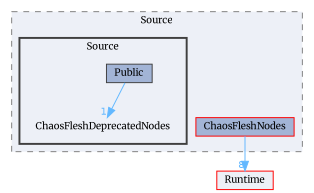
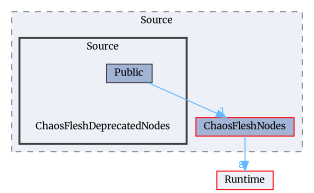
  digraph {
    compound=true
    fontname=Merriweather
    node [fontname=Merriweather fontsize=10 shape=box color=red fillcolor="#a2b4d6" style=filled]
    edge [color=steelblue1 fontcolor=steelblue1 fontname=Merriweather fontsize=10 labeldistance=1.5 labelfontname=Helvetica labelfontsize=10]
    n1 [height=0.2 label=ChaosFleshDeprecatedNodes shape=plaintext width=0.4 color="" fillcolor="" style=""]
    n2 [color=grey25 height=0.2 label=Public width=0.4]
    n3 [height=0.2 label=ChaosFleshNodes width=0.4]
    n4 [fillcolor="#edf0f7" height=0.2 label=Runtime width=0.4]
    subgraph cluster_1 {
      bgcolor="#edf0f7"
      fontsize=10
      label=Source
      pencolor=grey50
      style="filled,dashed"
      n3
      subgraph cluster_2 {
        bgcolor="#edf0f7"
        fontsize=10
        label=Source
        pencolor=grey25
        style="filled,bold"
        n1
        n2
      }
    }
-   n2 -> n1 [headlabel=1]
+   n2 -> n3 [headlabel=1]
    n3 -> n4 [headlabel=8]
  }
